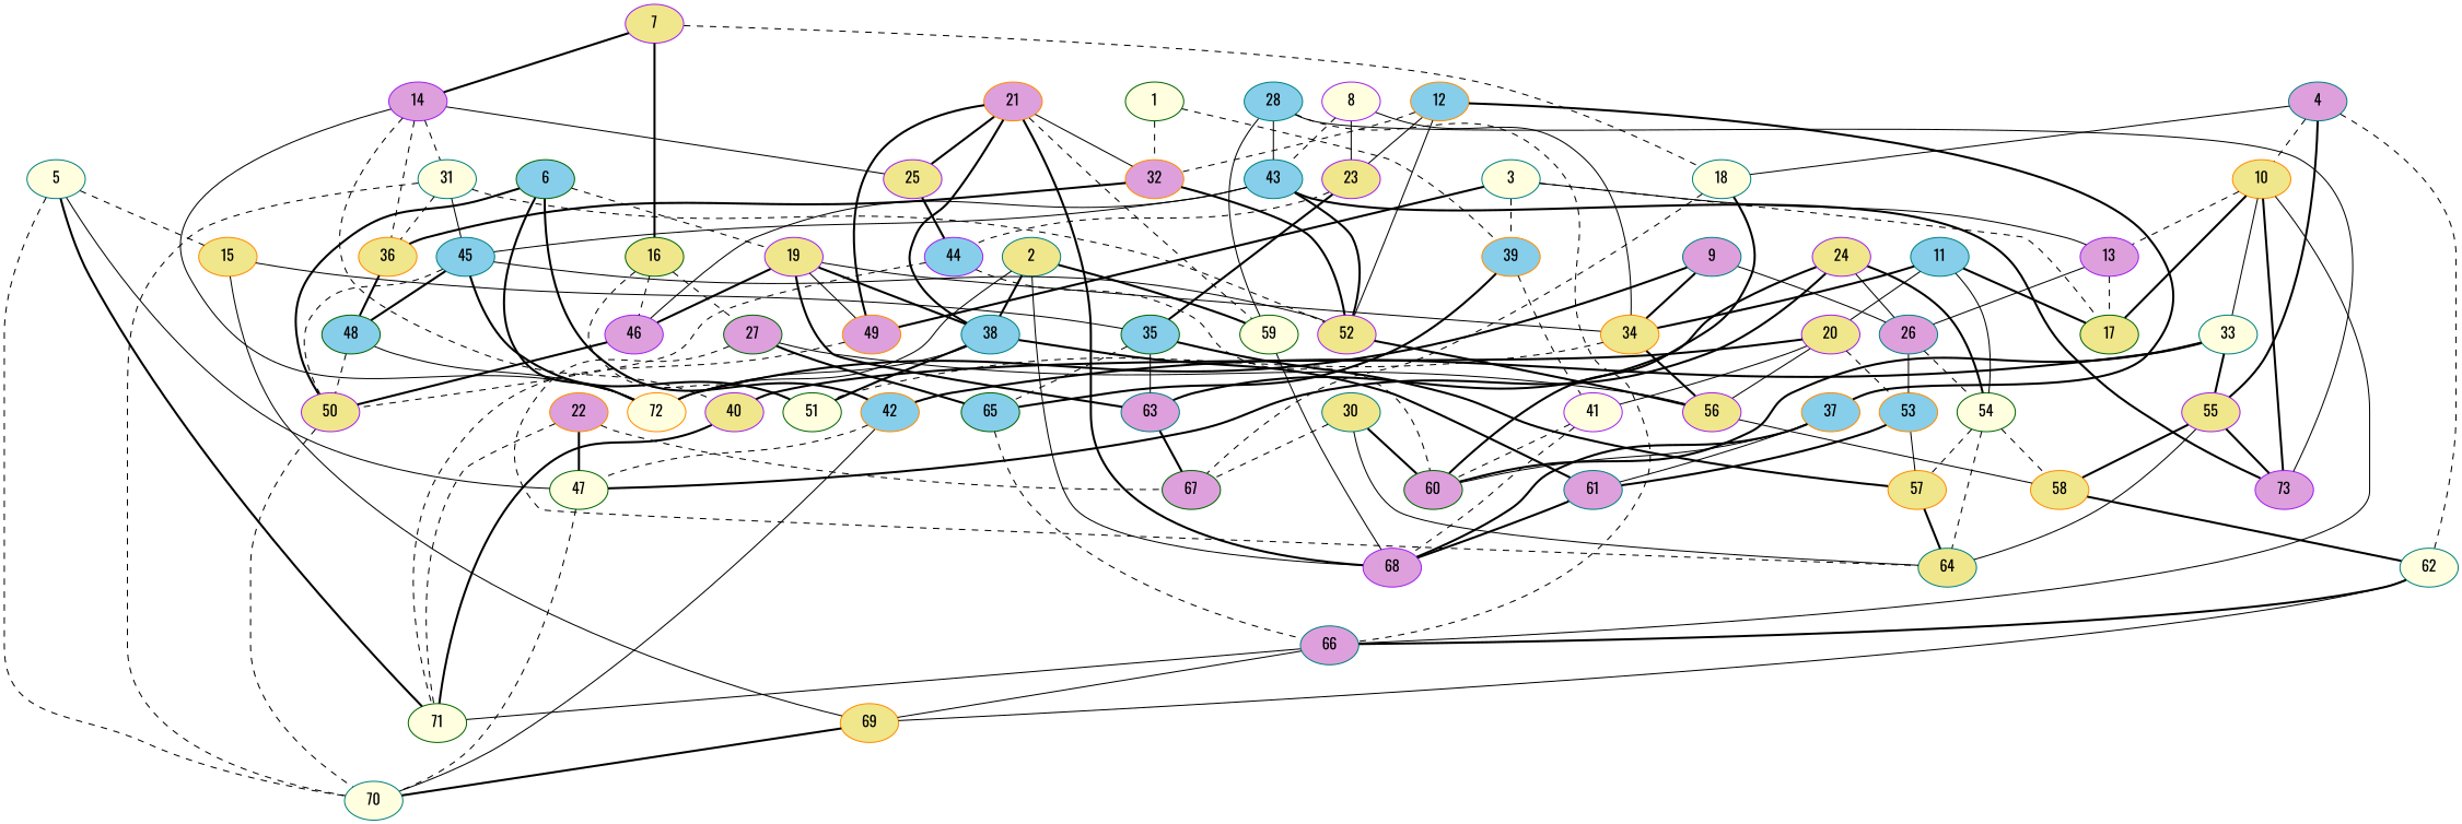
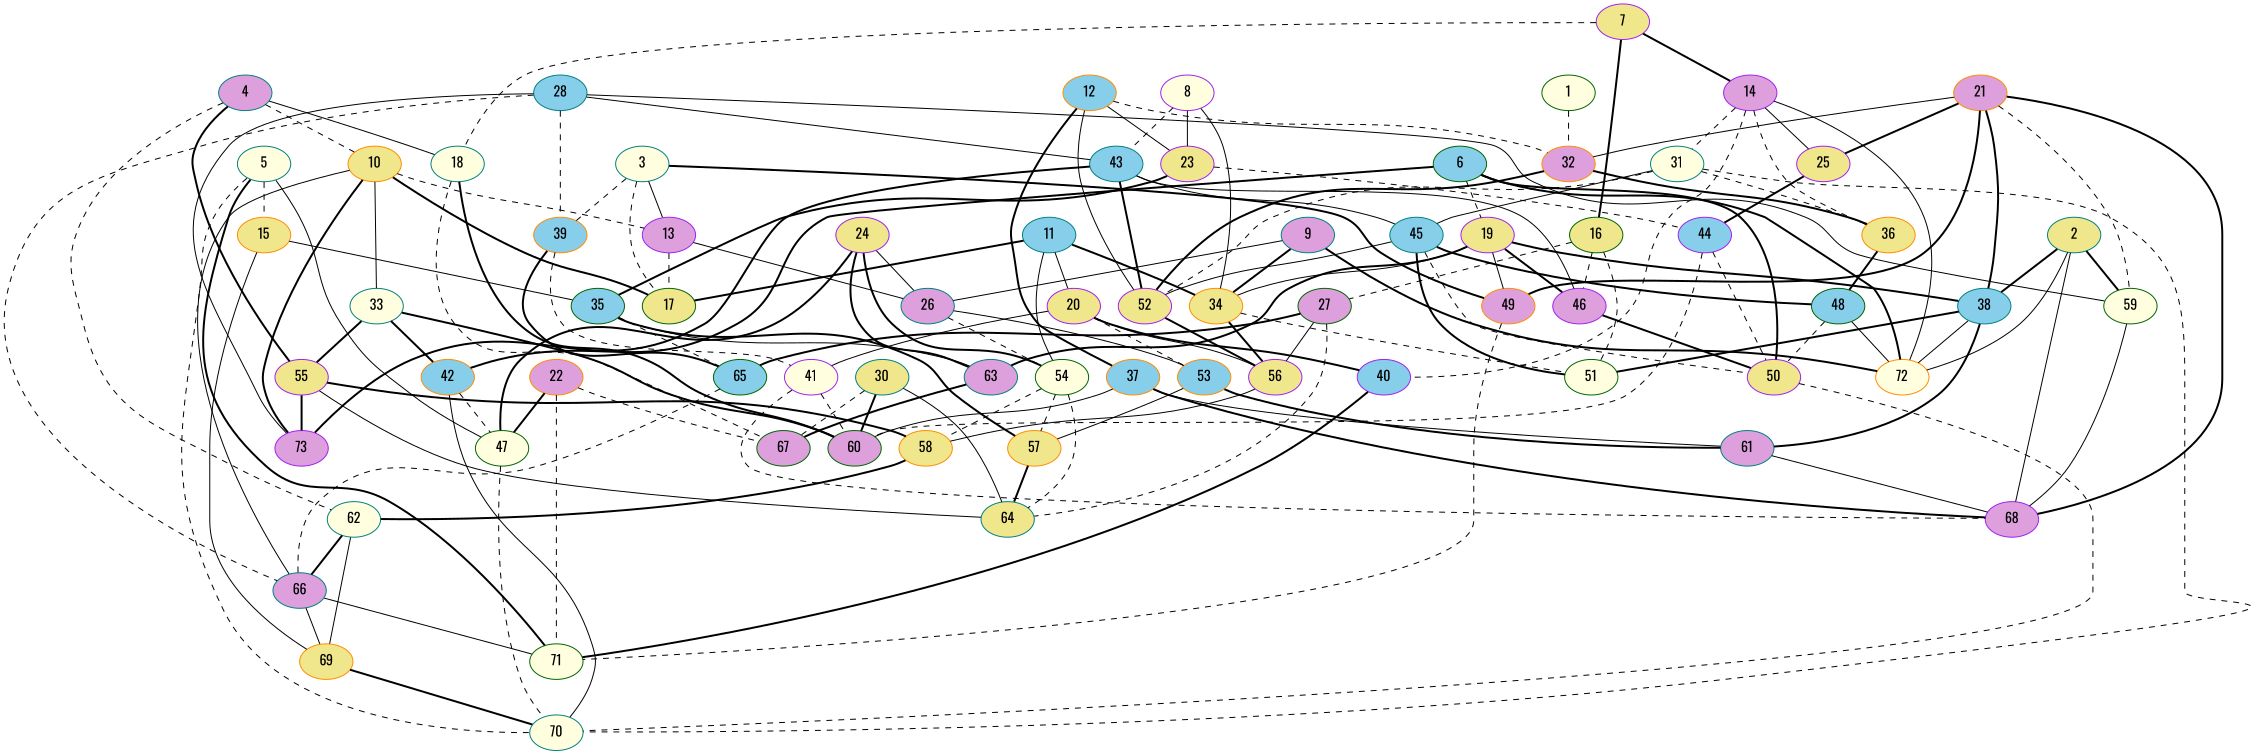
  graph {
    fontname=Oswald
    node [color=teal fillcolor=khaki fontname=Oswald style=filled]
    edge [fontname=Oswald style=bold weight=1.0]
    1 [color=darkgreen fillcolor=lightyellow]
    32 [color=darkorange fillcolor=plum]
    39 [color=darkorange fillcolor=skyblue]
    52 [color=purple]
    36 [color=darkorange]
    41 [color=purple fillcolor=lightyellow]
    65 [color=darkgreen fillcolor=skyblue]
    38 [fillcolor=skyblue]
    2
    59 [color=darkgreen fillcolor=lightyellow]
    68 [color=purple fillcolor=plum]
    72 [color=darkorange fillcolor=lightyellow]
    51 [color=darkgreen fillcolor=lightyellow]
    61 [fillcolor=plum]
    3 [fillcolor=lightyellow]
    13 [color=purple fillcolor=plum]
    17 [color=darkgreen]
    49 [color=darkorange fillcolor=plum]
    26 [fillcolor=plum]
    71 [color=darkgreen fillcolor=lightyellow]
    4 [fillcolor=plum]
    10 [color=darkorange]
    18 [fillcolor=lightyellow]
    55 [color=purple]
    62 [fillcolor=lightyellow]
    33 [fillcolor=lightyellow]
    66 [fillcolor=plum]
    73 [color=purple fillcolor=plum]
    60 [color=darkgreen fillcolor=plum]
    67 [color=darkgreen fillcolor=plum]
    64
    58 [color=darkorange]
    69 [color=darkorange]
    5 [fillcolor=lightyellow]
    15 [color=darkorange]
    47 [color=darkgreen fillcolor=lightyellow]
    70 [fillcolor=lightyellow]
    35 [color=darkgreen fillcolor=skyblue]
    6 [color=darkgreen fillcolor=skyblue]
    19 [color=purple]
    42 [color=darkorange fillcolor=skyblue]
    50 [color=purple]
    34 [color=darkorange]
    46 [color=purple fillcolor=plum]
    63 [fillcolor=plum]
    7 [color=purple]
    14 [color=purple fillcolor=plum]
    16 [color=darkgreen]
    25 [color=purple]
    31 [fillcolor=lightyellow]
-   40 [color=purple]
+   40 [color=purple fillcolor=skyblue]
    27 [color=darkgreen fillcolor=plum]
    8 [color=purple fillcolor=lightyellow]
    23 [color=purple]
    43 [fillcolor=skyblue]
    44 [color=purple fillcolor=skyblue]
    56 [color=purple]
    45 [fillcolor=skyblue]
    9 [fillcolor=plum]
    54 [color=darkgreen fillcolor=lightyellow]
    53 [color=darkorange fillcolor=skyblue]
    11 [fillcolor=skyblue]
    20 [color=purple]
    57 [color=darkorange]
    12 [color=darkorange fillcolor=skyblue]
    37 [color=darkorange fillcolor=skyblue]
    48 [color=darkgreen fillcolor=skyblue]
    21 [color=darkorange fillcolor=plum]
    22 [color=darkorange fillcolor=plum]
    24 [color=purple]
    28 [fillcolor=skyblue]
    30
    1 -- 32 [style=dashed weight=2.0]
-   1 -- 39 [style=dashed]
+   28 -- 39 [style=dashed]
    32 -- 52
    32 -- 36
    39 -- 41 [style=dashed]
    39 -- 65
    52 -- 56
    36 -- 48
    41 -- 68 [style=dashed]
    41 -- 60 [style=dashed]
    65 -- 66 [style=dashed]
    38 -- 72 [style=solid]
    38 -- 51
    38 -- 61
    2 -- 38
    2 -- 59
    2 -- 68 [style=solid]
    2 -- 72 [style=solid]
    59 -- 68 [style=solid]
-   61 -- 68
+   61 -- 68 [style=solid]
    3 -- 39 [style=dashed]
    3 -- 13 [style=solid]
    3 -- 17 [style=dashed]
    3 -- 49
    13 -- 17 [style=dashed]
    13 -- 26 [style=solid]
    49 -- 71 [style=dashed]
    26 -- 54 [style=dashed]
    26 -- 53 [style=solid]
    4 -- 10 [style=dashed]
    4 -- 18 [style=solid]
    4 -- 55
    4 -- 62 [style=dashed]
    10 -- 13 [style=dashed]
    10 -- 17
    10 -- 33 [style=solid]
    10 -- 66 [style=solid]
    10 -- 73
    18 -- 60
    18 -- 67 [style=dashed]
    55 -- 73
    55 -- 64 [style=solid weight=2.0]
    55 -- 58
    62 -- 66
    62 -- 69 [style=solid]
    33 -- 55
    33 -- 60
    33 -- 42
    66 -- 71 [style=solid]
    66 -- 69 [style=solid]
    58 -- 62
    69 -- 70
    5 -- 71
    5 -- 15 [style=dashed]
    5 -- 47 [style=solid]
    5 -- 70 [style=dashed]
    15 -- 69 [style=solid]
    15 -- 35 [style=solid]
    47 -- 70 [style=dashed]
    35 -- 65 [style=dashed]
    35 -- 63 [style=solid]
    35 -- 57
    6 -- 72
    6 -- 19 [style=dashed]
    6 -- 42
    6 -- 50
    19 -- 38
    19 -- 49 [style=solid]
    19 -- 34 [style=solid]
    19 -- 46
    19 -- 63
    42 -- 47 [style=dashed]
    42 -- 70 [style=solid]
    50 -- 70 [style=dashed]
    34 -- 51 [style=dashed]
    34 -- 56
    46 -- 50
    63 -- 67
    7 -- 18 [style=dashed]
    7 -- 14
    7 -- 16 [weight=2.0]
    14 -- 36 [style=dashed]
    14 -- 72 [style=solid]
    14 -- 25 [style=solid]
    14 -- 31 [style=dashed]
    14 -- 40 [style=dashed]
    16 -- 51 [style=dashed]
    16 -- 46 [style=dashed]
    16 -- 27 [style=dashed weight=2.0]
    25 -- 44
    31 -- 52 [style=dashed]
    31 -- 36 [style=dashed]
    31 -- 70 [style=dashed]
    31 -- 45 [style=solid]
    40 -- 71
    27 -- 65
    27 -- 64 [style=dashed]
    27 -- 56 [style=solid weight=2.0]
    8 -- 34 [style=solid]
    8 -- 23 [style=solid weight=2.0]
    8 -- 43 [style=dashed]
    23 -- 35 [weight=2.0]
    23 -- 44 [style=dashed]
    43 -- 52
    43 -- 73
    43 -- 46 [style=solid]
    43 -- 45 [style=solid]
    44 -- 60 [style=dashed]
    44 -- 50 [style=dashed]
    56 -- 58 [style=solid]
    45 -- 52 [style=solid]
    45 -- 51
    45 -- 50 [style=dashed]
    45 -- 48
    9 -- 72
    9 -- 26 [style=solid weight=2.0]
    9 -- 34
    54 -- 64 [style=dashed]
    54 -- 58 [style=dashed]
    54 -- 57 [style=dashed]
    53 -- 61
    53 -- 57 [style=solid]
    11 -- 17
    11 -- 34
    11 -- 54 [style=solid]
    11 -- 20 [style=solid]
    20 -- 41 [style=solid]
    20 -- 40 [weight=2.0]
    20 -- 56 [style=solid]
    20 -- 53 [style=dashed]
    57 -- 64
    12 -- 32 [style=dashed]
    12 -- 52 [style=solid]
    12 -- 23 [style=solid]
    12 -- 37
    37 -- 68
    37 -- 61 [style=solid]
    37 -- 60 [style=solid]
    48 -- 72 [style=solid]
    48 -- 50 [style=dashed]
    21 -- 32 [style=solid]
    21 -- 38
    21 -- 59 [style=dashed]
    21 -- 68
    21 -- 49
    21 -- 25
    22 -- 71 [style=dashed]
    22 -- 67 [style=dashed]
    22 -- 47 [weight=2.0]
    24 -- 26 [style=solid]
    24 -- 47
    24 -- 63
    24 -- 54
    28 -- 59 [style=solid]
    28 -- 66 [style=dashed]
    28 -- 73 [style=solid]
    28 -- 43 [style=solid]
    30 -- 60
    30 -- 67 [style=dashed]
    30 -- 64 [style=solid]
  }
